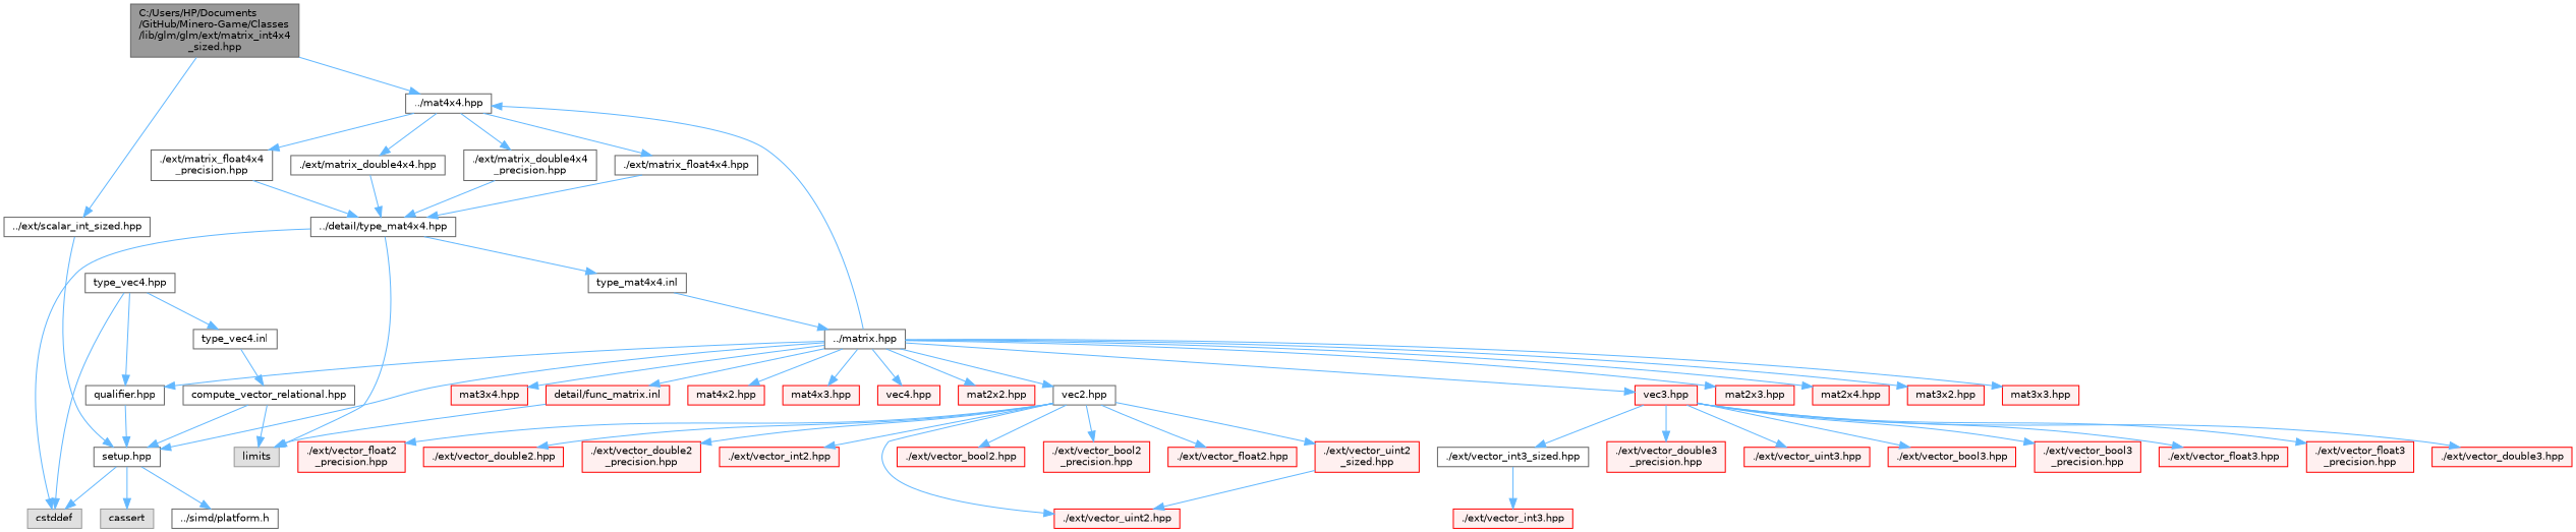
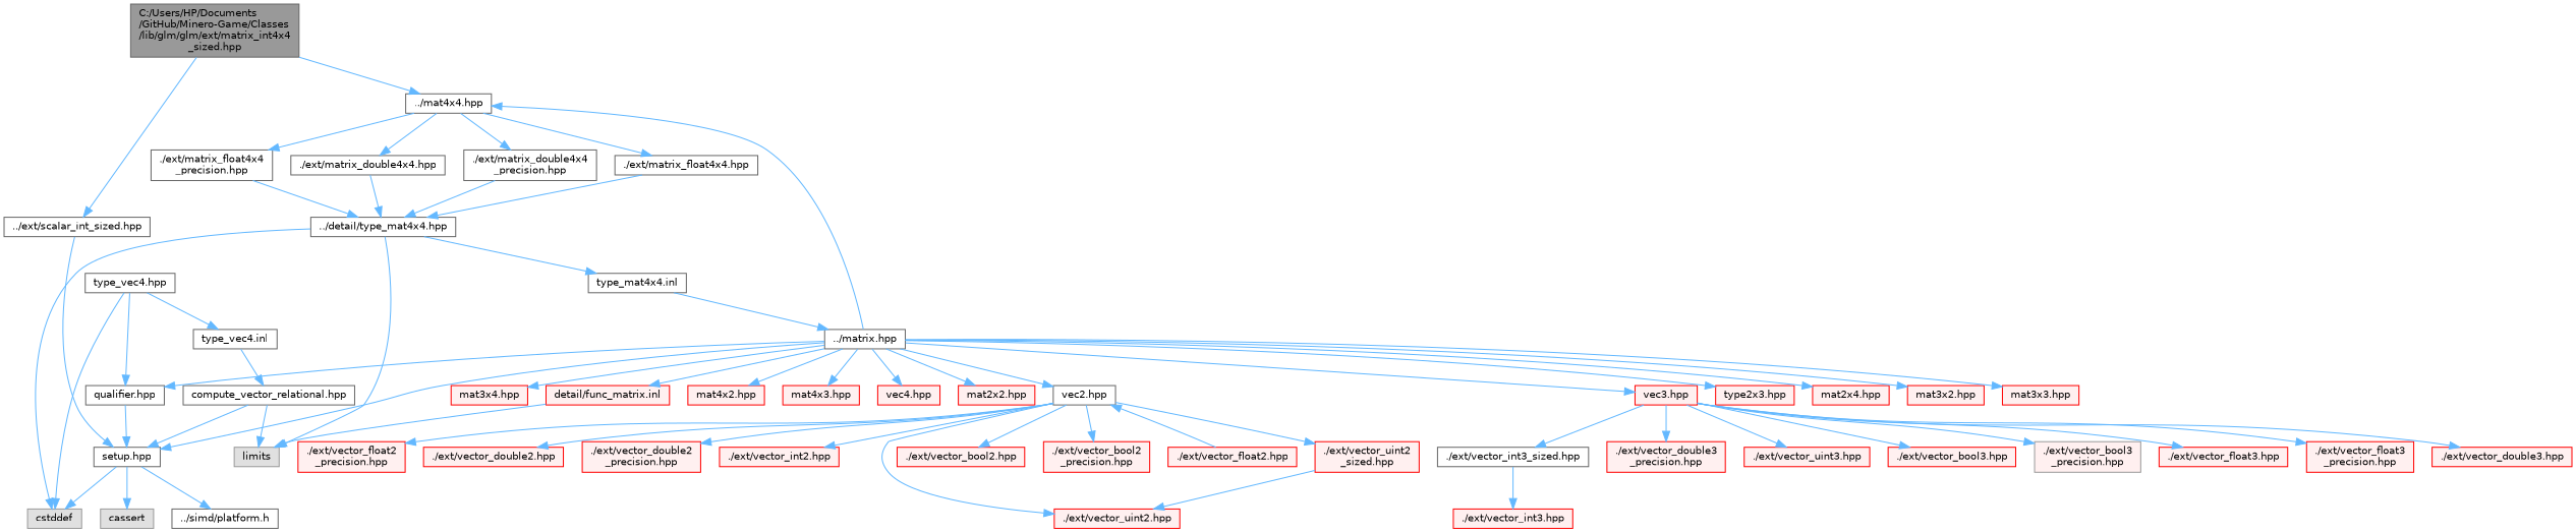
  digraph {
    node [color=red fillcolor="#FFF0F0" fontname=Helvetica fontsize=10 shape=box style=filled]
    edge [color=steelblue1 fontname=Helvetica fontsize=10 labelfontname=Helvetica labelfontsize=10 style=solid]
    n1 [color=gray40 fillcolor=grey60 fontcolor=black height=0.2 label="C:/Users/HP/Documents\l/GitHub/Minero-Game/Classes\l/lib/glm/glm/ext/matrix_int4x4\l_sized.hpp" width=0.4]
    n2 [color=grey40 fillcolor=white height=0.2 label="../mat4x4.hpp" width=0.4]
    n3 [color=grey40 fillcolor=white height=0.2 label="../ext/scalar_int_sized.hpp" width=0.4]
    n4 [color=grey40 fillcolor=white height=0.2 label="./ext/matrix_double4x4.hpp" width=0.4]
    n5 [color=grey40 fillcolor=white height=0.2 label="./ext/matrix_double4x4\l_precision.hpp" width=0.4]
    n6 [color=grey40 fillcolor=white height=0.2 label="./ext/matrix_float4x4.hpp" width=0.4]
    n7 [color=grey40 fillcolor=white height=0.2 label="./ext/matrix_float4x4\l_precision.hpp" width=0.4]
    n8 [color=grey40 fillcolor=white height=0.2 label="setup.hpp" width=0.4]
    n9 [color=grey40 fillcolor=white height=0.2 label="../detail/type_mat4x4.hpp" width=0.4]
    n10 [color=grey60 fillcolor="#E0E0E0" height=0.2 label=cstddef width=0.4]
    n11 [color=grey60 fillcolor="#E0E0E0" height=0.2 label=limits width=0.4]
    n12 [color=grey40 fillcolor=white height=0.2 label="type_mat4x4.inl" width=0.4]
    n13 [color=grey40 fillcolor=white height=0.2 label="type_vec4.hpp" width=0.4]
    n14 [color=grey40 fillcolor=white height=0.2 label="qualifier.hpp" width=0.4]
    n15 [color=grey40 fillcolor=white height=0.2 label="type_vec4.inl" width=0.4]
    n16 [color=grey40 fillcolor=white height=0.2 label="../matrix.hpp" width=0.4]
    n17 [color=grey40 fillcolor=white height=0.2 label="compute_vector_relational.hpp" width=0.4]
    n18 [color=grey60 fillcolor="#E0E0E0" height=0.2 label=cassert width=0.4]
    n19 [color=grey40 fillcolor=white height=0.2 label="../simd/platform.h" width=0.4]
    n20 [color=grey40 fillcolor=white height=0.2 label="vec2.hpp" width=0.4]
    n21 [height=0.2 label="vec3.hpp" width=0.4]
    n22 [height=0.2 label="vec4.hpp" width=0.4]
    n23 [height=0.2 label="mat2x2.hpp" width=0.4]
-   n24 [height=0.2 label="mat2x3.hpp" width=0.4]
+   n24 [height=0.2 label="type2x3.hpp" width=0.4]
    n25 [height=0.2 label="mat2x4.hpp" width=0.4]
    n26 [height=0.2 label="mat3x2.hpp" width=0.4]
    n27 [height=0.2 label="mat3x3.hpp" width=0.4]
    n28 [height=0.2 label="mat3x4.hpp" width=0.4]
    n29 [height=0.2 label="mat4x2.hpp" width=0.4]
    n30 [height=0.2 label="mat4x3.hpp" width=0.4]
    n31 [height=0.2 label="detail/func_matrix.inl" width=0.4]
    n32 [height=0.2 label="./ext/vector_bool2.hpp" width=0.4]
    n33 [height=0.2 label="./ext/vector_bool2\l_precision.hpp" width=0.4]
    n34 [height=0.2 label="./ext/vector_float2.hpp" width=0.4]
    n35 [height=0.2 label="./ext/vector_float2\l_precision.hpp" width=0.4]
    n36 [height=0.2 label="./ext/vector_double2.hpp" width=0.4]
    n37 [height=0.2 label="./ext/vector_double2\l_precision.hpp" width=0.4]
    n38 [height=0.2 label="./ext/vector_int2.hpp" width=0.4]
    n39 [height=0.2 label="./ext/vector_uint2.hpp" width=0.4]
    n40 [height=0.2 label="./ext/vector_uint2\l_sized.hpp" width=0.4]
    n41 [height=0.2 label="./ext/vector_bool3.hpp" width=0.4]
-   n42 [height=0.2 label="./ext/vector_bool3\l_precision.hpp" width=0.4]
+   n42 [color=grey60 height=0.2 label="./ext/vector_bool3\l_precision.hpp" width=0.4]
    n43 [height=0.2 label="./ext/vector_float3.hpp" width=0.4]
    n44 [height=0.2 label="./ext/vector_float3\l_precision.hpp" width=0.4]
    n45 [height=0.2 label="./ext/vector_double3.hpp" width=0.4]
    n46 [height=0.2 label="./ext/vector_double3\l_precision.hpp" width=0.4]
    n47 [color=grey40 fillcolor=white height=0.2 label="./ext/vector_int3_sized.hpp" width=0.4]
    n48 [height=0.2 label="./ext/vector_uint3.hpp" width=0.4]
    n49 [height=0.2 label="./ext/vector_int3.hpp" width=0.4]
    n1 -> n2
    n1 -> n3
    n2 -> n4
    n2 -> n5
    n2 -> n6
    n2 -> n7
    n3 -> n8
    n4 -> n9
    n5 -> n9
    n6 -> n9
    n7 -> n9
    n8 -> n10
    n8 -> n18
    n8 -> n19
    n9 -> n10
    n9 -> n11
    n9 -> n12
    n12 -> n16
    n13 -> n10
    n13 -> n14
    n13 -> n15
    n14 -> n8
    n15 -> n17
    n16 -> n2
    n16 -> n8
    n16 -> n14
    n16 -> n20
    n16 -> n21
    n16 -> n22
    n16 -> n23
    n16 -> n24
    n16 -> n25
    n16 -> n26
    n16 -> n27
    n16 -> n28
    n16 -> n29
    n16 -> n30
    n16 -> n31
    n17 -> n8
    n17 -> n11
    n20 -> n32
    n20 -> n33
-   n20 -> n34
+   n34 -> n20
    n20 -> n35
    n20 -> n36
    n20 -> n37
    n20 -> n38
    n20 -> n39
    n20 -> n40
    n21 -> n41
    n21 -> n42
    n21 -> n43
    n21 -> n44
    n21 -> n45
    n21 -> n46
    n21 -> n47
    n21 -> n48
    n31 -> n11
    n40 -> n39
    n47 -> n49
  }
